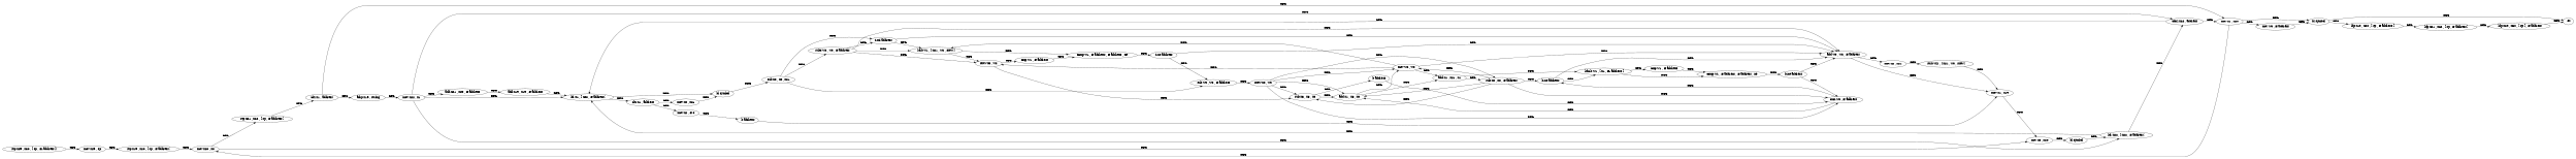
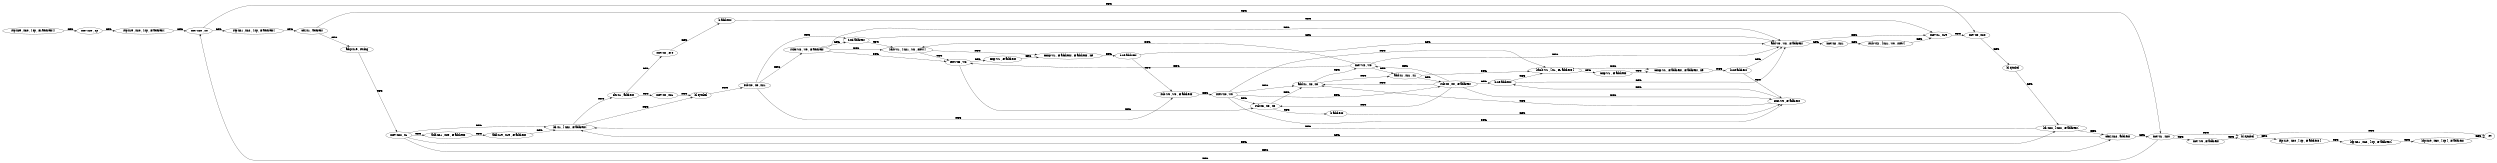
  digraph {
    rankdir=LR
    n1 [label="stp x29 , x30 , [ sp , #- address ]!"]
    n2 [label="mov x29 , sp"]
    n3 [label="stp x19 , x20 , [ sp , # address ]"]
    n4 [label="mov x20 , x0"]
    n5 [label="stp x21 , x22 , [ sp , # address ]"]
    n6 [label="mov x0 , x20"]
    n7 [label="cbz x1 , address"]
    n8 [label="mov x1 , x20"]
    n9 [label="mov w0 , # address"]
    n10 [label="bl symbol"]
    n11 [label="bl symbol"]
    n12 [label="adrp x19 , string"]
    n13 [label="mov x22 , x1"]
    n14 [label="ldp x19 , x20 , [ sp , # address ]"]
    n15 [label=ret]
    n16 [label="add x21 , x29 , # address"]
    n17 [label="ldr x1 , [ x22 , # address ]"]
    n18 [label="ldr x22 , [ x22 , # address ]"]
    n19 [label="cbnz x22 , address"]
    n20 [label="ldp x21 , x22 , [ sp , # address ]"]
    n21 [label="ldp x29 , x30 , [ sp ] , # address"]
    n22 [label="add x19 , x19 , # address"]
    n23 [label="bl symbol"]
    n24 [label="cbz x1 , address"]
    n25 [label="sub x0 , x0 , x21"]
    n26 [label="mov x2 , # 0"]
    n27 [label="mov x0 , x21"]
    n28 [label="b address"]
    n29 [label="mov x1 , x19"]
    n30 [label="subs w2 , w0 , # address"]
    n31 [label="b.mi address"]
    n32 [label="sub w0 , w0 , # address"]
    n33 [label="add w0 , w2 , # address"]
    n34 [label="ldrb w1 , [ x21 , w2 , sxtw ]"]
    n35 [label="sxtw x3 , w2"]
    n36 [label="sxtw x0 , w0"]
    n37 [label="mov x2 , x21"]
    n38 [label="ccmp w1 , # address , # address , ne"]
    n39 [label="cmp w1 , # address"]
    n40 [label="sub x3 , x3 , x0"]
    n41 [label="strb wzr , [ x21 , w0 , sxtw ]"]
    n42 [label="b.ne address"]
    n43 [label="add x1 , x3 , x0"]
    n44 [label="b address"]
    n45 [label="cmn w0 , # address"]
    n46 [label="mov w2 , w0"]
    n47 [label="sub x0 , x0 , # address"]
    n48 [label="b.ne address"]
    n49 [label="add x1 , x21 , x1"]
    n50 [label="ldurb w1 , [ x1 , #- address ]"]
    n51 [label="cmp w1 , # address"]
    n52 [label="ccmp w1 , # address , # address , ne"]
    n53 [label="b.ne address"]
    n1 -> n2 [label=CFG]
    n2 -> n3 [label=CFG]
    n3 -> n4 [label=CFG]
    n4 -> n5 [label=CFG]
    n4 -> n6 [label=DFG]
    n5 -> n7 [label=CFG]
    n6 -> n11 [label=CFG]
    n7 -> n8 [label=CFG]
    n7 -> n12 [label=CFG]
    n8 -> n4 [label=DFG]
    n8 -> n9 [label=CFG]
    n8 -> n10 [label=DFG]
    n9 -> n10 [label=CFG]
    n10 -> n14 [label=CFG]
    n10 -> n15 [label=DFG]
    n11 -> n18 [label=CFG]
    n12 -> n13 [label=CFG]
    n13 -> n16 [label=CFG]
    n13 -> n17 [label=DFG]
    n13 -> n18 [label=DFG]
    n13 -> n19 [label=DFG]
    n14 -> n20 [label=CFG]
    n16 -> n22 [label=CFG]
    n17 -> n23 [label=DFG]
    n17 -> n24 [label=DFG]
    n18 -> n17 [label=DFG]
    n18 -> n19 [label=DFG]
    n19 -> n8 [label=CFG]
    n19 -> n17 [label=CFG]
    n20 -> n21 [label=CFG]
    n21 -> n15 [label=CFG]
    n22 -> n17 [label=CFG]
    n23 -> n25 [label=DFG]
    n24 -> n26 [label=CFG]
    n24 -> n27 [label=CFG]
    n25 -> n30 [label=DFG]
    n25 -> n31 [label=DFG]
    n25 -> n32 [label=DFG]
    n26 -> n28 [label=CFG]
    n27 -> n23 [label=DFG]
    n28 -> n29 [label=CFG]
    n29 -> n6 [label=CFG]
    n30 -> n31 [label=CFG]
    n30 -> n33 [label=DFG]
    n30 -> n34 [label=DFG]
    n30 -> n35 [label=DFG]
    n31 -> n33 [label=CFG]
    n31 -> n34 [label=CFG]
    n32 -> n36 [label=DFG]
    n33 -> n29 [label=DFG]
    n33 -> n37 [label=CFG]
    n34 -> n35 [label=CFG]
    n34 -> n38 [label=DFG]
    n35 -> n39 [label=CFG]
    n35 -> n40 [label=DFG]
    n36 -> n40 [label=DFG]
    n36 -> n43 [label=DFG]
    n36 -> n45 [label=DFG]
-   n36 -> n46 [label=DFG]
+   n36 -> n50 [label=DFG]
    n36 -> n47 [label=DFG]
    n37 -> n41 [label=CFG]
    n38 -> n42 [label=DFG]
    n39 -> n38 [label=CFG]
    n40 -> n43 [label=DFG]
    n40 -> n44 [label=CFG]
    n41 -> n29 [label=CFG]
    n42 -> n32 [label=CFG]
    n42 -> n33 [label=CFG]
    n43 -> n46 [label=CFG]
    n43 -> n49 [label=DFG]
    n44 -> n45 [label=CFG]
    n45 -> n43 [label=CFG]
    n45 -> n48 [label=DFG]
    n46 -> n33 [label=DFG]
    n46 -> n34 [label=DFG]
    n46 -> n35 [label=DFG]
    n46 -> n49 [label=CFG]
    n47 -> n40 [label=DFG]
    n47 -> n43 [label=DFG]
    n47 -> n45 [label=DFG]
    n47 -> n46 [label=DFG]
    n47 -> n48 [label=CFG]
    n48 -> n33 [label=CFG]
    n48 -> n50 [label=CFG]
    n49 -> n47 [label=CFG]
    n49 -> n50 [label=DFG]
    n50 -> n51 [label=CFG]
    n50 -> n52 [label=DFG]
    n51 -> n52 [label=CFG]
    n52 -> n53 [label=DFG]
    n53 -> n33 [label=CFG]
    n53 -> n45 [label=CFG]
  }
